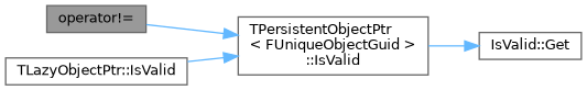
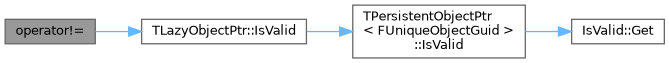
  digraph {
    rankdir=LR
    node [color=grey40 fillcolor=white fontname=Helvetica fontsize=10 shape=box style=filled]
    edge [color=steelblue1 fontname=Helvetica fontsize=10 labelfontname=Helvetica labelfontsize=10 style=solid]
    n1 [color=gray40 fillcolor=grey60 fontcolor=black height=0.2 label="operator!=" width=0.4]
    n2 [height=0.2 label="TLazyObjectPtr::IsValid" width=0.4]
    n3 [height=0.2 label="TPersistentObjectPtr\l\< FUniqueObjectGuid \>\l::IsValid" width=0.4]
    n4 [height=0.2 label="IsValid::Get" width=0.4]
-   n1 -> n3
+   n1 -> n2
    n2 -> n3
    n3 -> n4
  }
